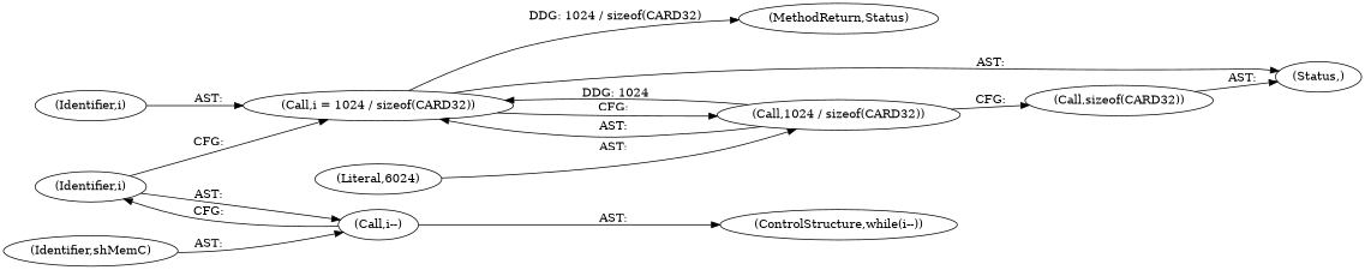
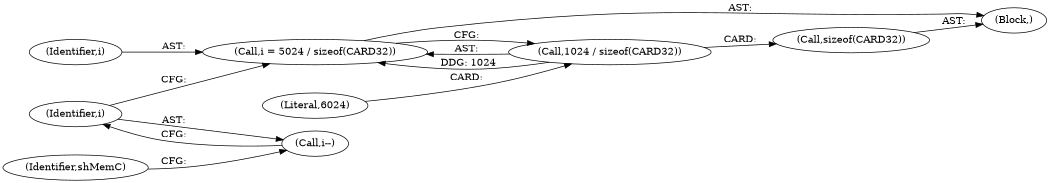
  digraph {
    rankdir=LR
-   n1 [label="(Call,i = 1024 / sizeof(CARD32))"]
+   n1 [label="(Call,i = 5024 / sizeof(CARD32))"]
    n2 [label="(Call,1024 / sizeof(CARD32))"]
-   n3 [label="(MethodReturn,Status)"]
-   n4 [label="(Status,)"]
+   n4 [label="(Block,)"]
    n5 [label="(Call,sizeof(CARD32))"]
    n6 [label="(Call,i--)"]
-   n7 [label="(ControlStructure,while(i--))"]
    n8 [label="(Identifier,i)"]
    n9 [label="(Literal,6024)"]
    n10 [label="(Identifier,i)"]
    n11 [label="(Identifier,shMemC)"]
    n1 -> n2 [label="CFG: "]
-   n1 -> n3 [label="DDG: 1024 / sizeof(CARD32)"]
    n1 -> n4 [label="AST: "]
    n2 -> n1 [label="AST: "]
    n2 -> n1 [label="DDG: 1024"]
-   n2 -> n5 [label="CFG: "]
+   n2 -> n5 [label="CARD: "]
    n5 -> n4 [label="AST: "]
-   n6 -> n7 [label="AST: "]
    n6 -> n8 [label="CFG: "]
    n8 -> n1 [label="CFG: "]
    n8 -> n6 [label="AST: "]
-   n9 -> n2 [label="AST: "]
+   n9 -> n2 [label="CARD: "]
    n10 -> n1 [label="AST: "]
-   n11 -> n6 [label="AST: "]
+   n11 -> n6 [label="CFG: "]
  }
